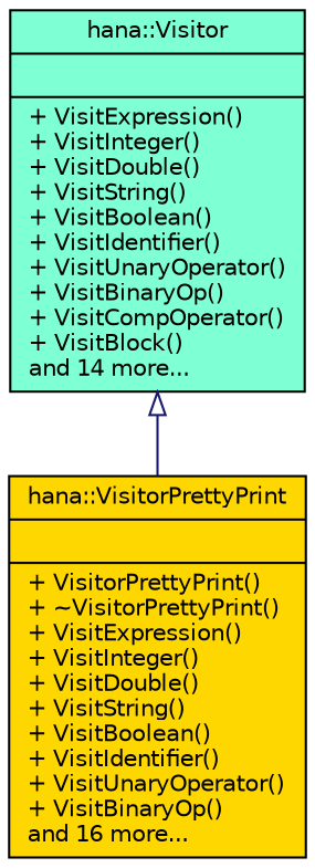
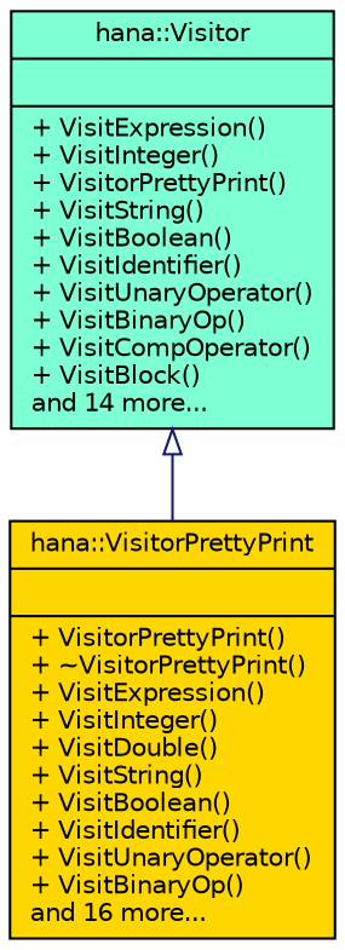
  digraph {
    node [color=black fontname=Helvetica fontsize=10 shape=record style=filled]
    n1 [fillcolor=gold fontcolor=black height=0.2 label="{hana::VisitorPrettyPrint\n||+ VisitorPrettyPrint()\l+ ~VisitorPrettyPrint()\l+ VisitExpression()\l+ VisitInteger()\l+ VisitDouble()\l+ VisitString()\l+ VisitBoolean()\l+ VisitIdentifier()\l+ VisitUnaryOperator()\l+ VisitBinaryOp()\land 16 more...\l}" width=0.4]
-   n2 [fillcolor=aquamarine height=0.2 label="{hana::Visitor\n||+ VisitExpression()\l+ VisitInteger()\l+ VisitDouble()\l+ VisitString()\l+ VisitBoolean()\l+ VisitIdentifier()\l+ VisitUnaryOperator()\l+ VisitBinaryOp()\l+ VisitCompOperator()\l+ VisitBlock()\land 14 more...\l}" width=0.4]
+   n2 [fillcolor=aquamarine height=0.2 label="{hana::Visitor\n||+ VisitExpression()\l+ VisitInteger()\l+ VisitorPrettyPrint()\l+ VisitString()\l+ VisitBoolean()\l+ VisitIdentifier()\l+ VisitUnaryOperator()\l+ VisitBinaryOp()\l+ VisitCompOperator()\l+ VisitBlock()\land 14 more...\l}" width=0.4]
    n2 -> n1 [arrowtail=onormal color=midnightblue dir=back fontname=Helvetica fontsize=10 labelfontname=Helvetica labelfontsize=10 style=solid]
  }
